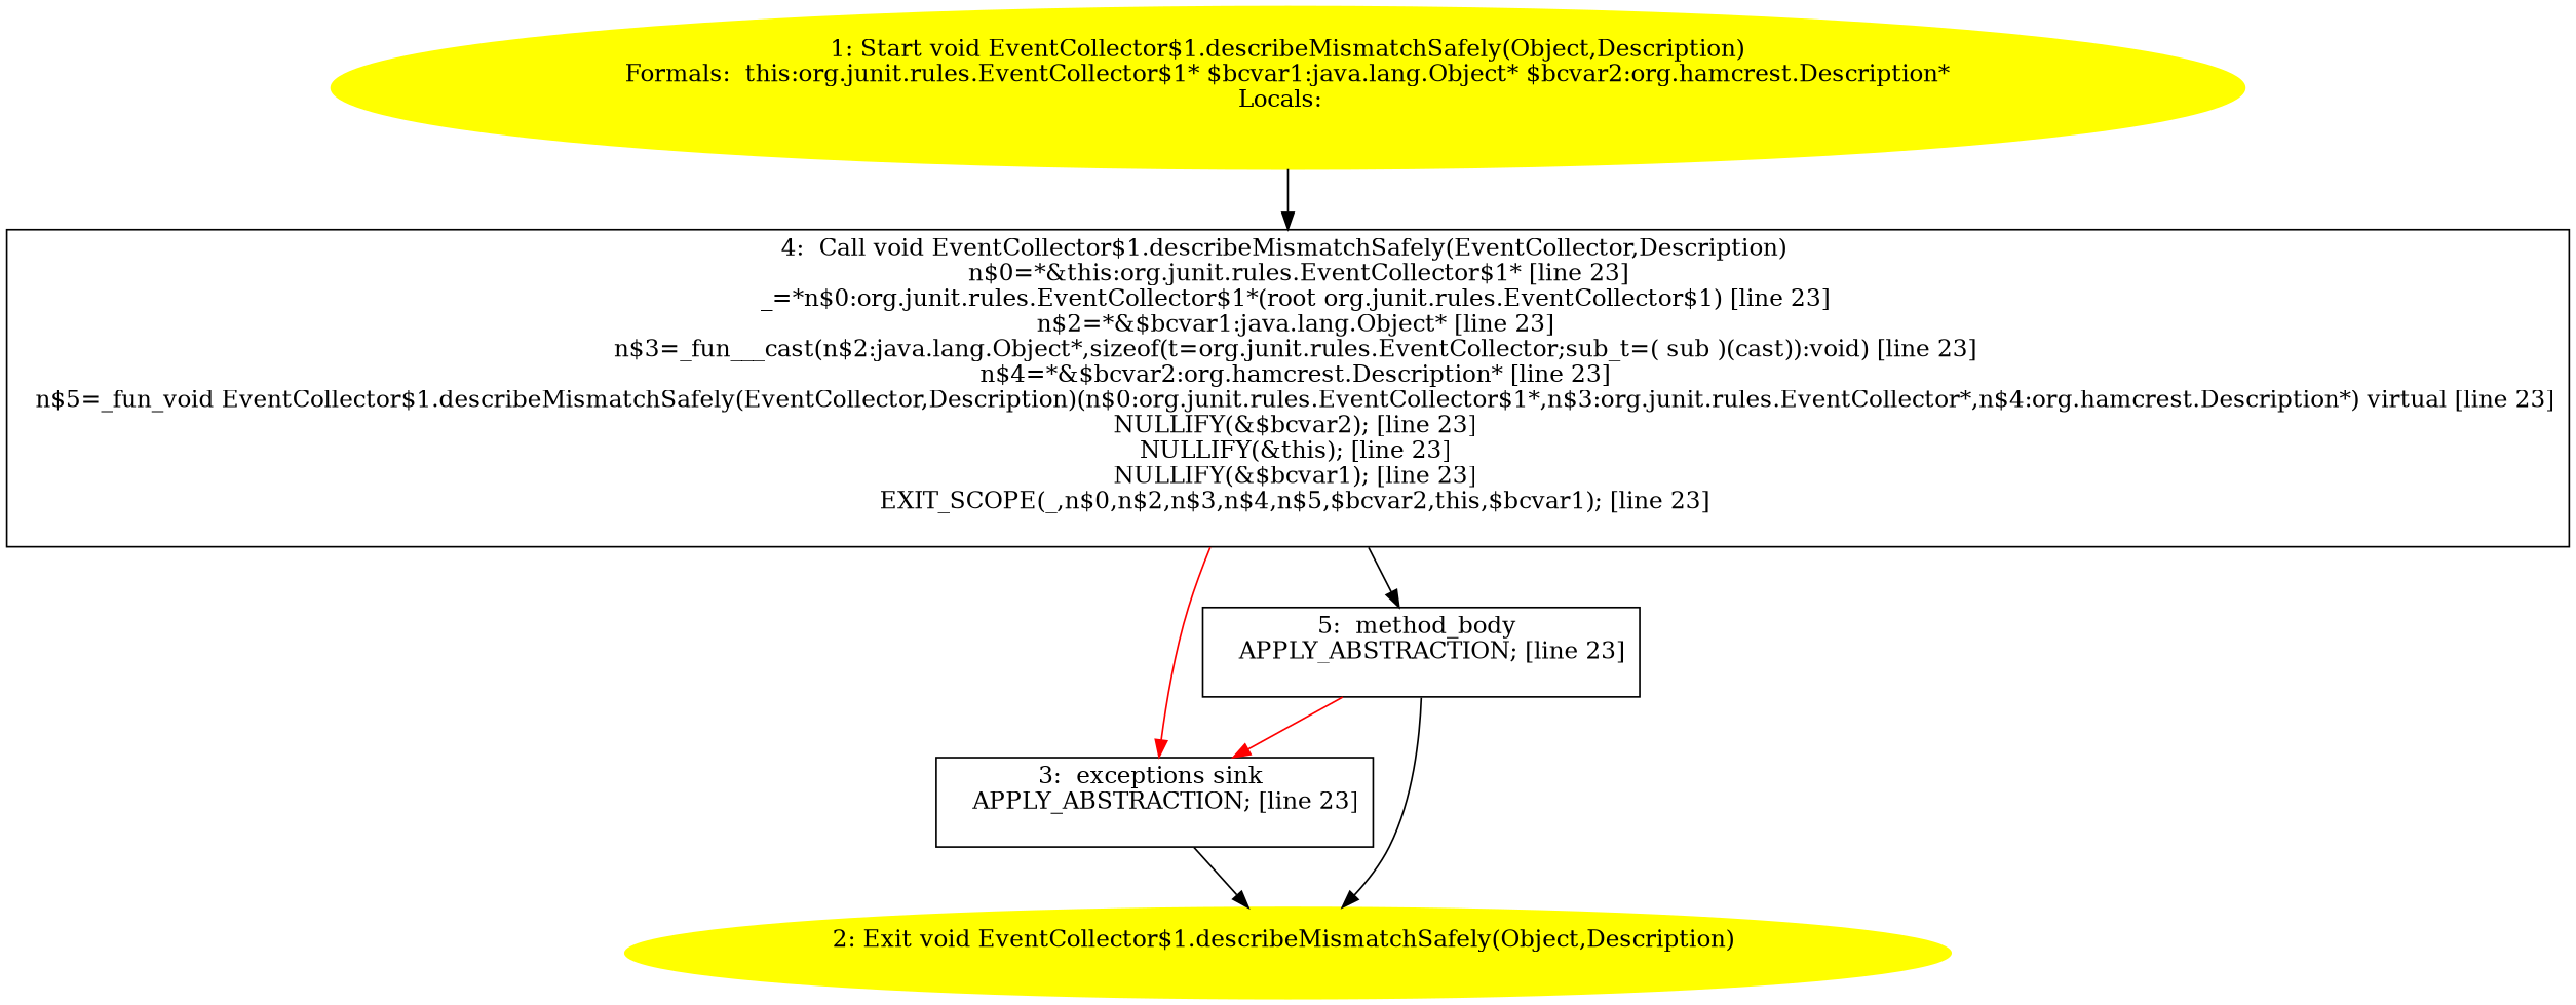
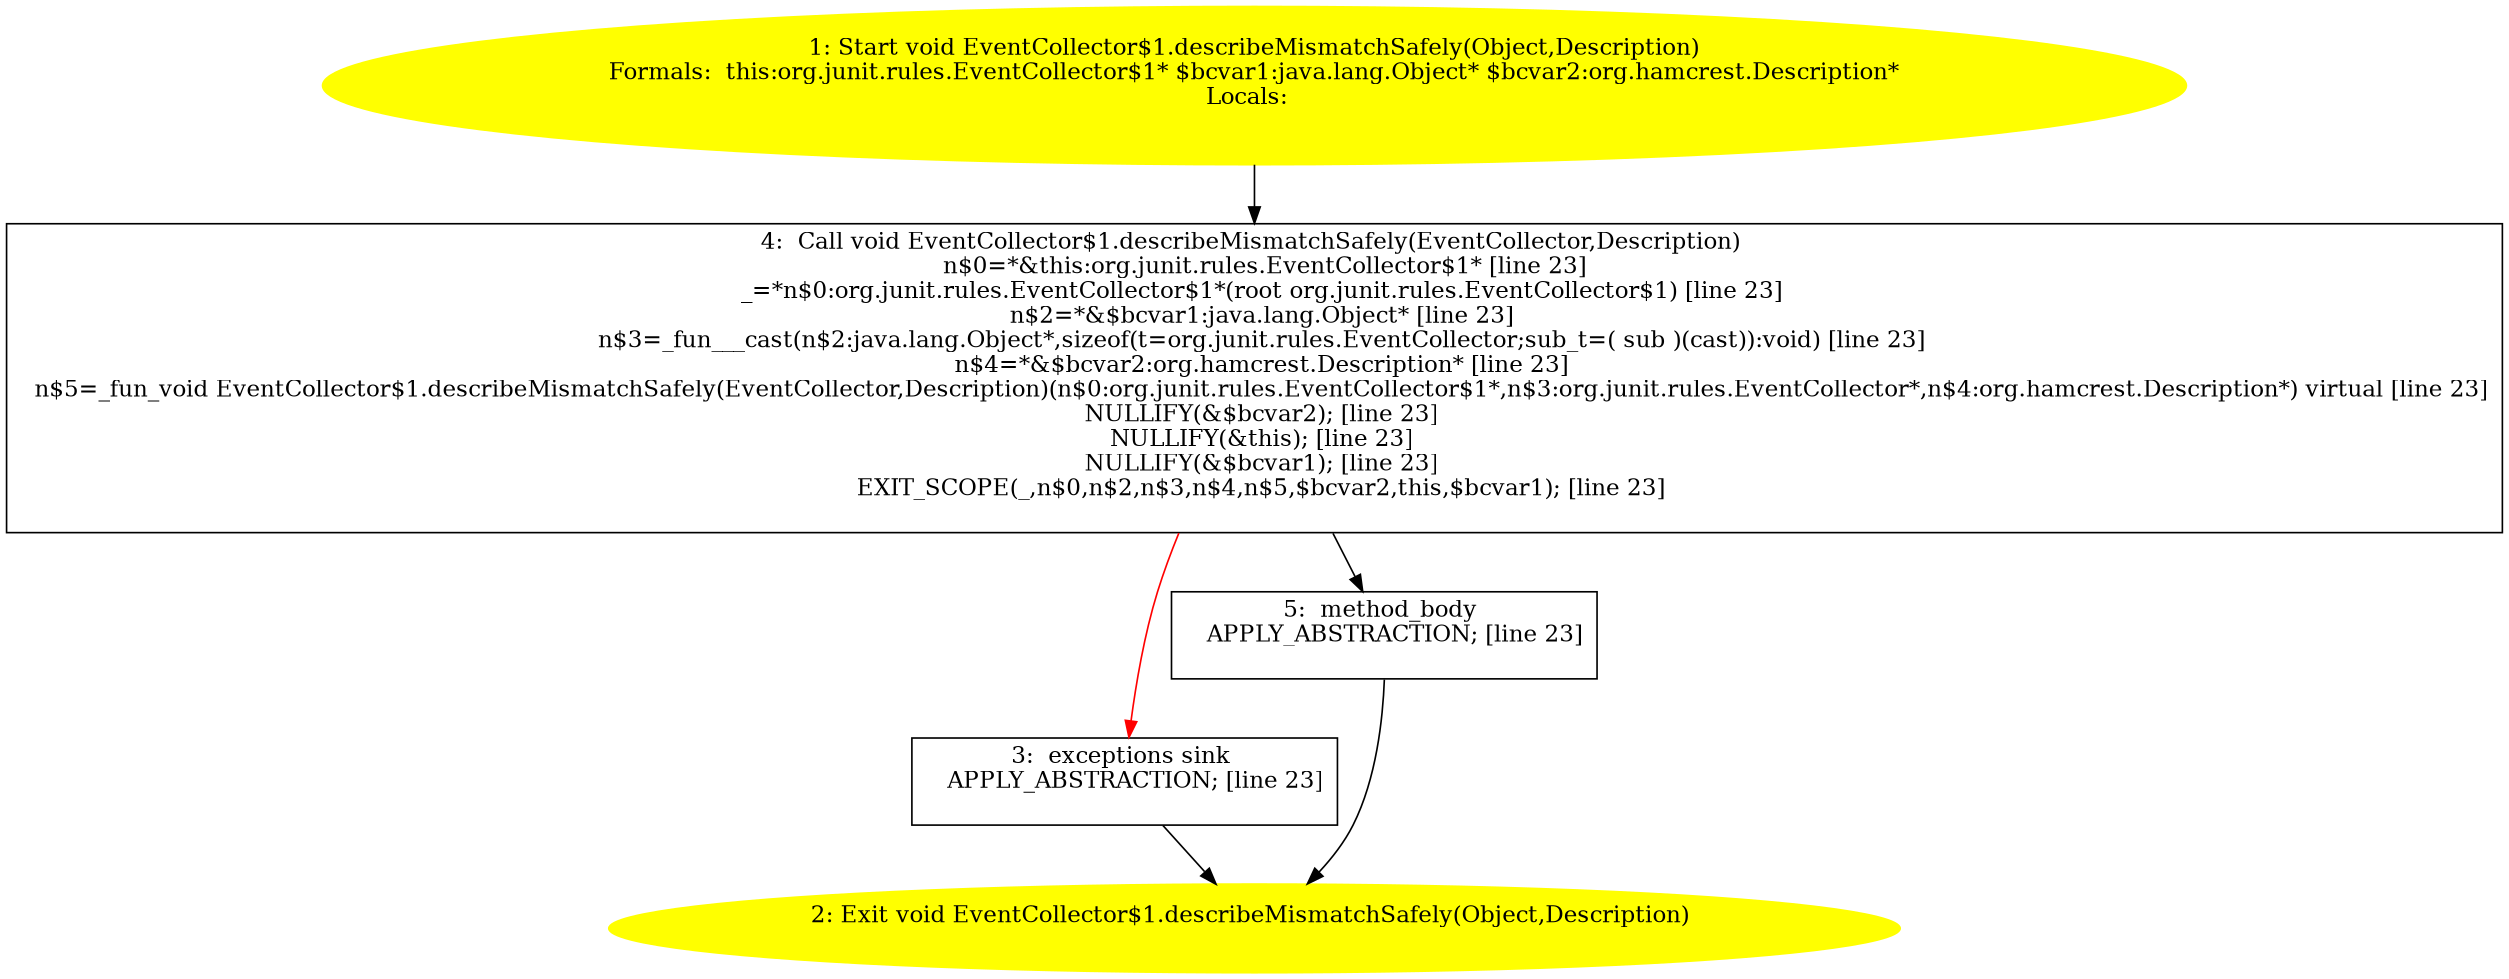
  digraph {
    node [shape=box]
    n1 [color=yellow label="1: Start void EventCollector$1.describeMismatchSafely(Object,Description)\nFormals:  this:org.junit.rules.EventCollector$1* $bcvar1:java.lang.Object* $bcvar2:org.hamcrest.Description*\nLocals:  \n  " style=filled shape=""]
    n2 [label="4:  Call void EventCollector$1.describeMismatchSafely(EventCollector,Description) \n   n$0=*&this:org.junit.rules.EventCollector$1* [line 23]\n  _=*n$0:org.junit.rules.EventCollector$1*(root org.junit.rules.EventCollector$1) [line 23]\n  n$2=*&$bcvar1:java.lang.Object* [line 23]\n  n$3=_fun___cast(n$2:java.lang.Object*,sizeof(t=org.junit.rules.EventCollector;sub_t=( sub )(cast)):void) [line 23]\n  n$4=*&$bcvar2:org.hamcrest.Description* [line 23]\n  n$5=_fun_void EventCollector$1.describeMismatchSafely(EventCollector,Description)(n$0:org.junit.rules.EventCollector$1*,n$3:org.junit.rules.EventCollector*,n$4:org.hamcrest.Description*) virtual [line 23]\n  NULLIFY(&$bcvar2); [line 23]\n  NULLIFY(&this); [line 23]\n  NULLIFY(&$bcvar1); [line 23]\n  EXIT_SCOPE(_,n$0,n$2,n$3,n$4,n$5,$bcvar2,this,$bcvar1); [line 23]\n "]
    n3 [label="3:  exceptions sink \n   APPLY_ABSTRACTION; [line 23]\n "]
    n4 [label="5:  method_body \n   APPLY_ABSTRACTION; [line 23]\n "]
    n5 [color=yellow label="2: Exit void EventCollector$1.describeMismatchSafely(Object,Description) \n  " style=filled shape=""]
    n1 -> n2
    n2 -> n3 [color=red]
    n2 -> n4
    n3 -> n5
-   n4 -> n3 [color=red]
    n4 -> n5
  }
